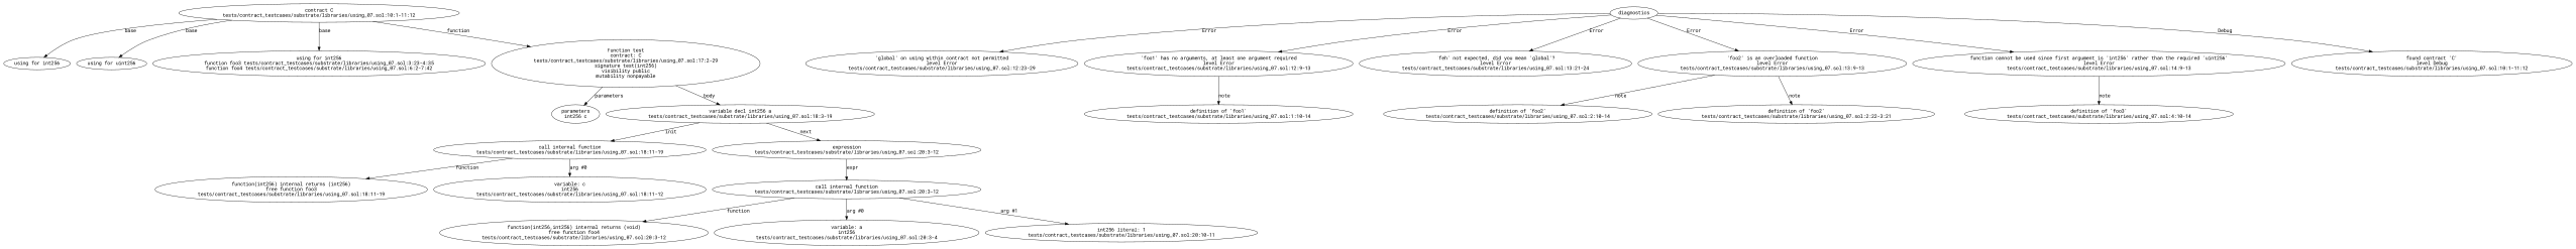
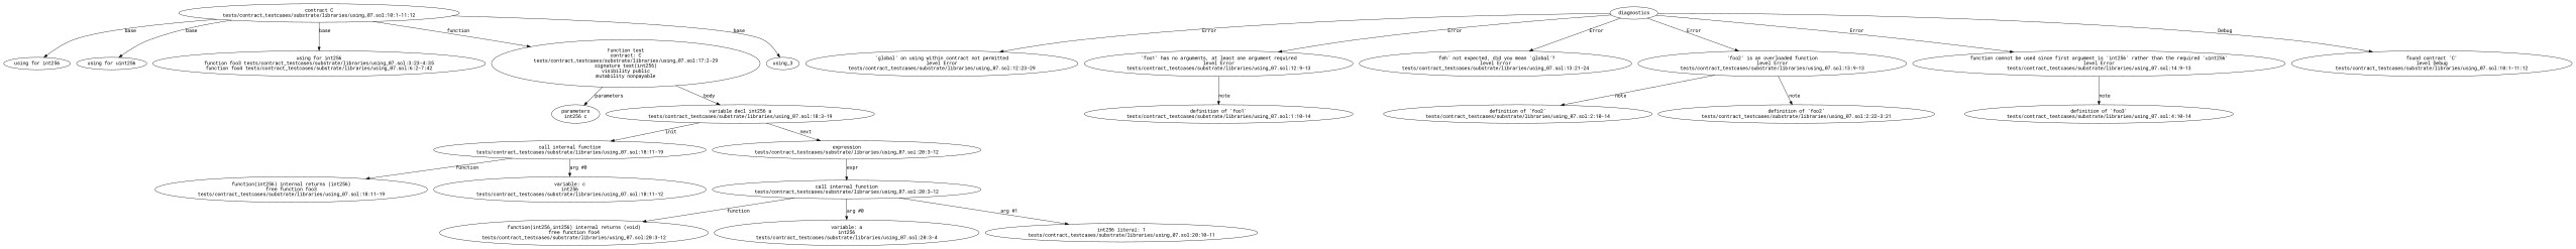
  strict digraph {
    fontname="Roboto Mono"
    node [fontname="Roboto Mono"]
    edge [fontname="Roboto Mono"]
    n1 [label="contract C\ntests/contract_testcases/substrate/libraries/using_07.sol:10:1-11:12"]
    n2 [label="using for int256"]
    n3 [label="using for uint256"]
    n4 [label="using for int256\nfunction foo3 tests/contract_testcases/substrate/libraries/using_07.sol:3:23-4:35\nfunction foo4 tests/contract_testcases/substrate/libraries/using_07.sol:6:2-7:42"]
    n5 [label="function test\ncontract: C\ntests/contract_testcases/substrate/libraries/using_07.sol:17:2-29\nsignature test(int256)\nvisibility public\nmutability nonpayable"]
+   using_3
    n7 [label="parameters\nint256 c"]
    n8 [label="variable decl int256 a\ntests/contract_testcases/substrate/libraries/using_07.sol:18:3-19"]
    n9 [label="call internal function\ntests/contract_testcases/substrate/libraries/using_07.sol:18:11-19"]
    n10 [label="expression\ntests/contract_testcases/substrate/libraries/using_07.sol:20:3-12"]
    n11 [label="function(int256) internal returns (int256)\nfree function foo3\ntests/contract_testcases/substrate/libraries/using_07.sol:18:11-19"]
    n12 [label="variable: c\nint256\ntests/contract_testcases/substrate/libraries/using_07.sol:18:11-12"]
    n13 [label="call internal function\ntests/contract_testcases/substrate/libraries/using_07.sol:20:3-12"]
    n14 [label="function(int256,int256) internal returns (void)\nfree function foo4\ntests/contract_testcases/substrate/libraries/using_07.sol:20:3-12"]
    n15 [label="variable: a\nint256\ntests/contract_testcases/substrate/libraries/using_07.sol:20:3-4"]
    n16 [label="int256 literal: 1\ntests/contract_testcases/substrate/libraries/using_07.sol:20:10-11"]
    n17 [label="'global' on using within contract not permitted\nlevel Error\ntests/contract_testcases/substrate/libraries/using_07.sol:12:23-29"]
    n18 [label="'foo1' has no arguments, at least one argument required\nlevel Error\ntests/contract_testcases/substrate/libraries/using_07.sol:12:9-13"]
    n19 [label="definition of 'foo1'\ntests/contract_testcases/substrate/libraries/using_07.sol:1:10-14"]
    n20 [label="'feh' not expected, did you mean 'global'?\nlevel Error\ntests/contract_testcases/substrate/libraries/using_07.sol:13:21-24"]
    n21 [label="'foo2' is an overloaded function\nlevel Error\ntests/contract_testcases/substrate/libraries/using_07.sol:13:9-13"]
    n22 [label="definition of 'foo2'\ntests/contract_testcases/substrate/libraries/using_07.sol:2:10-14"]
    n23 [label="definition of 'foo2'\ntests/contract_testcases/substrate/libraries/using_07.sol:2:22-3:21"]
    n24 [label="function cannot be used since first argument is 'int256' rather than the required 'uint256'\nlevel Error\ntests/contract_testcases/substrate/libraries/using_07.sol:14:9-13"]
    n25 [label="definition of 'foo3'\ntests/contract_testcases/substrate/libraries/using_07.sol:4:10-14"]
    n26 [label="found contract 'C'\nlevel Debug\ntests/contract_testcases/substrate/libraries/using_07.sol:10:1-11:12"]
    diagnostics
    n1 -> n2 [label=base]
    n1 -> n3 [label=base]
    n1 -> n4 [label=base]
    n1 -> n5 [label=function]
+   n1 -> using_3 [label=base]
    n5 -> n7 [label=parameters]
    n5 -> n8 [label=body]
    n8 -> n9 [label=init]
    n8 -> n10 [label=next]
    n9 -> n11 [label=function]
    n9 -> n12 [label="arg #0"]
    n10 -> n13 [label=expr]
    n13 -> n14 [label=function]
    n13 -> n15 [label="arg #0"]
    n13 -> n16 [label="arg #1"]
    n18 -> n19 [label=note]
    n21 -> n22 [label=note]
    n21 -> n23 [label=note]
    n24 -> n25 [label=note]
    diagnostics -> n17 [label=Error]
    diagnostics -> n18 [label=Error]
    diagnostics -> n20 [label=Error]
    diagnostics -> n21 [label=Error]
    diagnostics -> n24 [label=Error]
    diagnostics -> n26 [label=Debug]
  }
